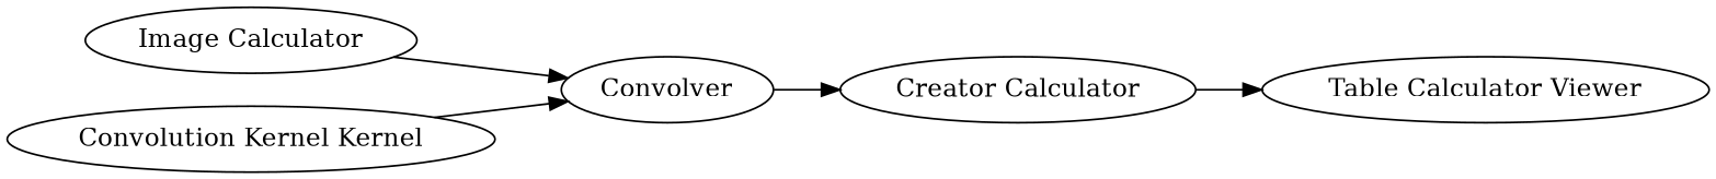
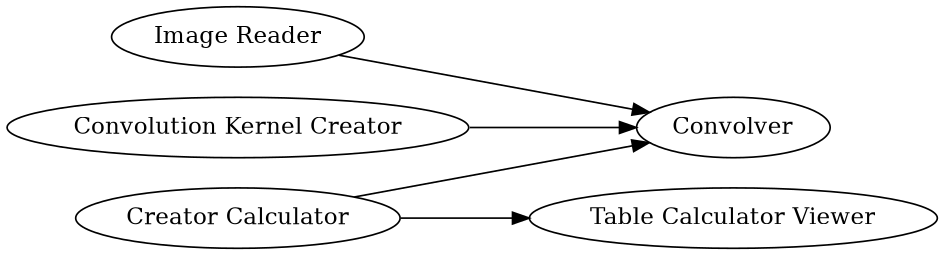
  digraph {
    rankdir=LR
    n1 [label=Convolver]
    n2 [label="Creator Calculator"]
    n3 [label="Table Calculator Viewer"]
-   n4 [label="Image Calculator"]
-   n5 [label="Convolution Kernel Kernel"]
-   n1 -> n2
+   n4 [label="Image Reader"]
+   n5 [label="Convolution Kernel Creator"]
+   n2 -> n1
    n2 -> n3
    n4 -> n1
    n5 -> n1
  }
